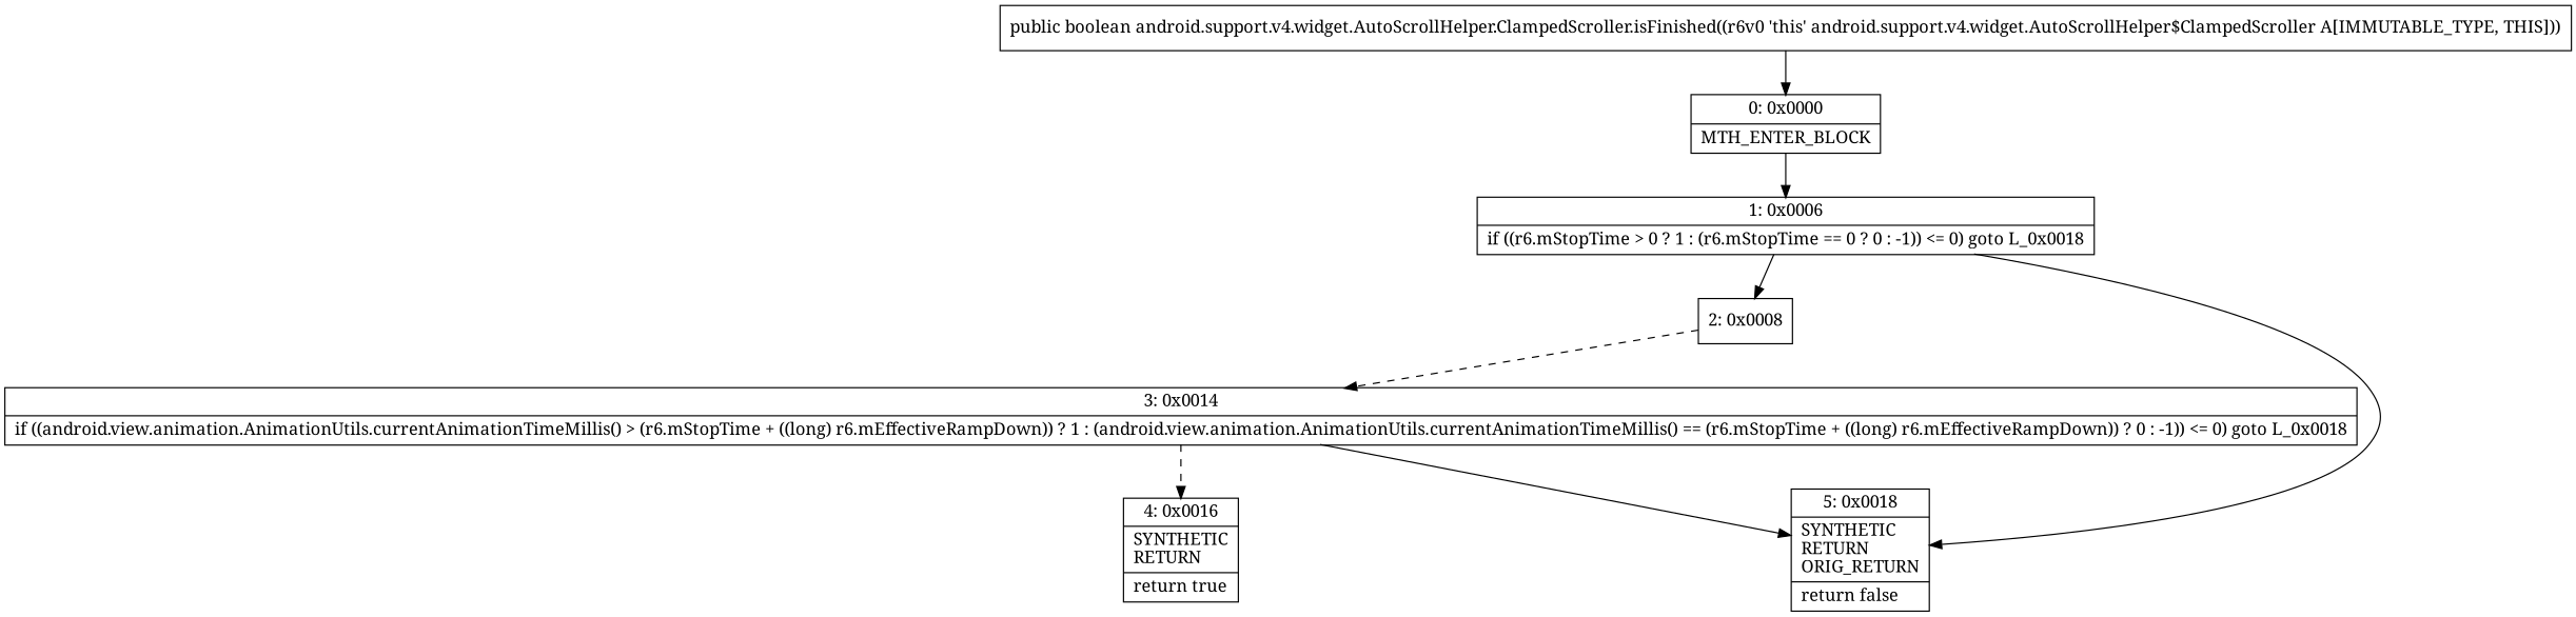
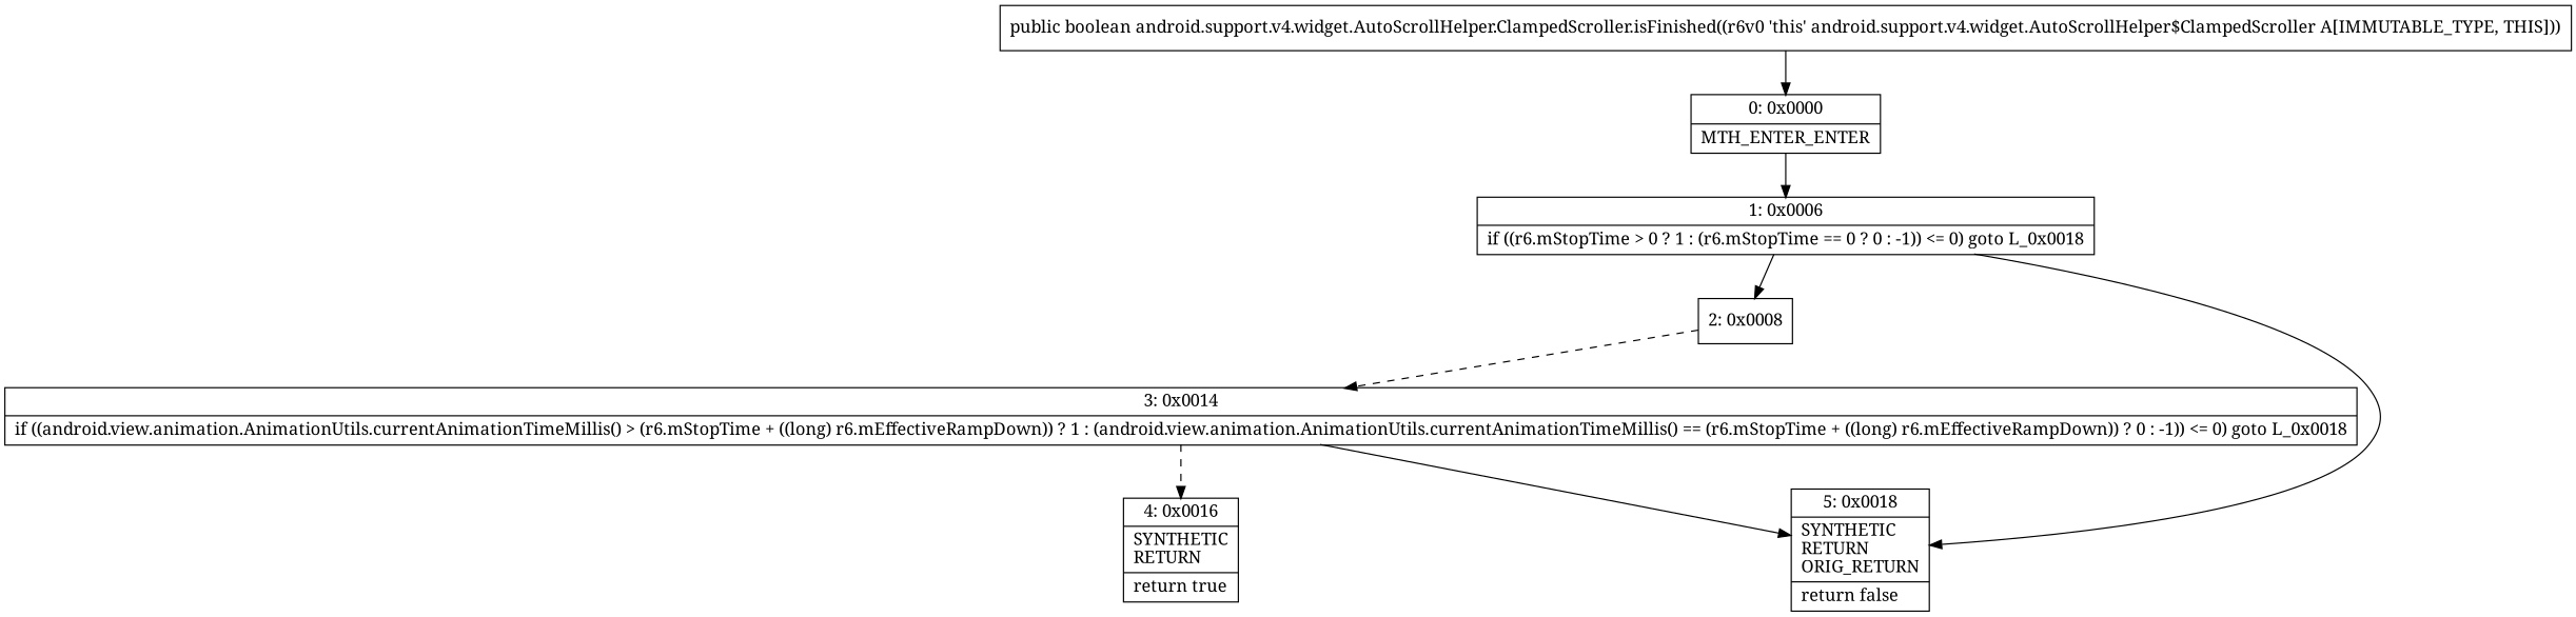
  digraph {
    fontname="Noto Serif"
    node [fontname="Noto Serif" shape=record]
    edge [fontname="Noto Serif"]
-   n1 [label="{0\:\ 0x0000|MTH_ENTER_BLOCK\l}"]
+   n1 [label="{0\:\ 0x0000|MTH_ENTER_ENTER\l}"]
    n2 [label="{1\:\ 0x0006|if ((r6.mStopTime \> 0 ? 1 : (r6.mStopTime == 0 ? 0 : \-1)) \<= 0) goto L_0x0018\l}"]
    n3 [label="{2\:\ 0x0008}"]
    n4 [label="{5\:\ 0x0018|SYNTHETIC\lRETURN\lORIG_RETURN\l|return false\l}"]
    n5 [label="{3\:\ 0x0014|if ((android.view.animation.AnimationUtils.currentAnimationTimeMillis() \> (r6.mStopTime + ((long) r6.mEffectiveRampDown)) ? 1 : (android.view.animation.AnimationUtils.currentAnimationTimeMillis() == (r6.mStopTime + ((long) r6.mEffectiveRampDown)) ? 0 : \-1)) \<= 0) goto L_0x0018\l}"]
    n6 [label="{4\:\ 0x0016|SYNTHETIC\lRETURN\l|return true\l}"]
    n7 [label="{public boolean android.support.v4.widget.AutoScrollHelper.ClampedScroller.isFinished((r6v0 'this' android.support.v4.widget.AutoScrollHelper$ClampedScroller A[IMMUTABLE_TYPE, THIS])) }"]
    n1 -> n2
    n2 -> n3 [style=solid]
    n2 -> n4
    n3 -> n5 [style=dashed]
    n5 -> n4
    n5 -> n6 [style=dashed]
    n7 -> n1
  }
